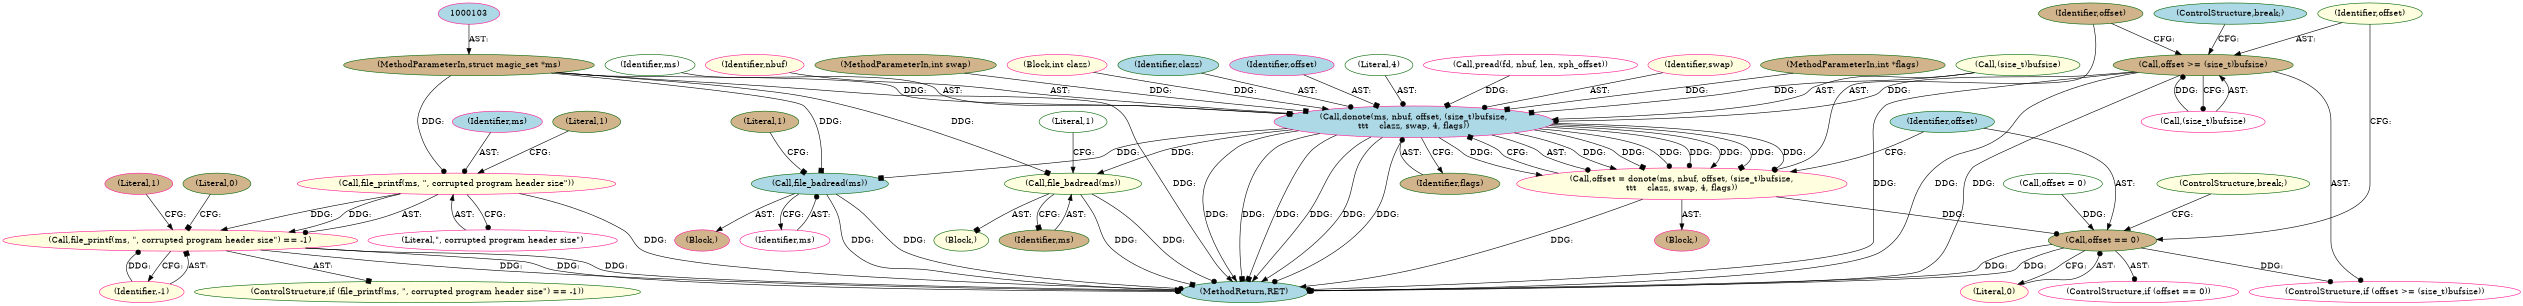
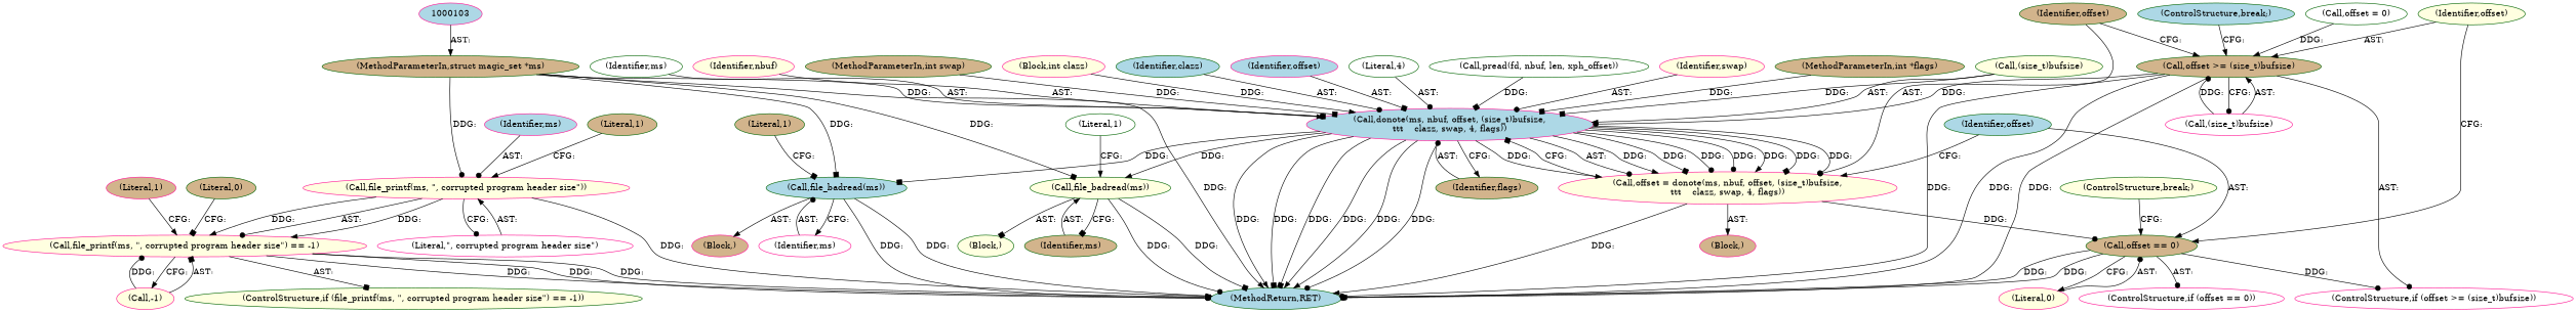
  digraph {
    node [color=darkgreen fillcolor=tan style=filled]
    edge [arrowhead=normal]
    n1 [label="(MethodParameterIn,struct magic_set *ms)"]
    n2 [color=deeppink fillcolor=lightyellow label="(Call,file_printf(ms, \", corrupted program header size\"))"]
    n3 [fillcolor=lightblue label="(Call,file_badread(ms))"]
    n4 [fillcolor=lightyellow label="(Call,file_badread(ms))"]
    n5 [color=deeppink fillcolor=lightblue label="(Call,donote(ms, nbuf, offset, (size_t)bufsize,\n\t\t\t    clazz, swap, 4, flags))"]
    n6 [fillcolor=lightblue label="(MethodReturn,RET)"]
    n7 [color=deeppink fillcolor=lightyellow label="(Call,file_printf(ms, \", corrupted program header size\") == -1)"]
    n8 [color=deeppink fillcolor=white label="(Literal,\", corrupted program header size\")"]
    n9 [color=deeppink label="(Block,)"]
    n10 [color=deeppink fillcolor=white label="(Identifier,ms)"]
    n11 [label="(Identifier,ms)"]
    n12 [fillcolor=lightyellow label="(Block,)"]
    n13 [color=deeppink fillcolor=lightyellow label="(Call,offset = donote(ms, nbuf, offset, (size_t)bufsize,\n\t\t\t    clazz, swap, 4, flags))"]
    n14 [label="(Identifier,flags)"]
    1000103 [color=deeppink fillcolor=lightblue]
-   n16 [color=deeppink fillcolor=lightyellow label="(Identifier,-1)"]
+   n16 [color=deeppink fillcolor=lightyellow label="(Call,-1)"]
    n17 [fillcolor=lightyellow label="(ControlStructure,if (file_printf(ms, \", corrupted program header size\") == -1))"]
    n18 [label="(Call,offset == 0)"]
    n19 [color=deeppink label="(Block,)"]
    n20 [color=deeppink fillcolor=white label="(ControlStructure,if (offset == 0))"]
    n21 [color=deeppink fillcolor=lightyellow label="(Literal,0)"]
    n22 [color=deeppink fillcolor=white label="(ControlStructure,if (offset >= (size_t)bufsize))"]
    n23 [label="(Call,offset >= (size_t)bufsize)"]
    n24 [color=deeppink fillcolor=white label="(Call,(size_t)bufsize)"]
    n25 [fillcolor=lightblue label="(ControlStructure,break;)"]
    n26 [fillcolor=white label="(Identifier,ms)"]
    n27 [color=deeppink fillcolor=lightyellow label="(Identifier,nbuf)"]
    n28 [fillcolor=lightyellow label="(ControlStructure,break;)"]
    n29 [fillcolor=white label="(Literal,1)"]
    n30 [label="(Identifier,offset)"]
    n31 [label="(MethodParameterIn,int swap)"]
    n32 [fillcolor=white label="(Call,offset = 0)"]
    n33 [color=deeppink fillcolor=lightyellow label="(Block,int clazz)"]
    n34 [fillcolor=lightblue label="(Identifier,clazz)"]
    n35 [fillcolor=lightblue label="(Identifier,offset)"]
    n36 [label="(Literal,1)"]
    n37 [fillcolor=lightyellow label="(Identifier,offset)"]
    n38 [color=deeppink label="(Literal,1)"]
    n39 [color=deeppink fillcolor=lightblue label="(Identifier,offset)"]
    n40 [fillcolor=white label="(Literal,4)"]
    n41 [color=deeppink fillcolor=lightblue label="(Identifier,ms)"]
    n42 [label="(Literal,0)"]
-   n43 [color=deeppink fillcolor=white label="(Call,pread(fd, nbuf, len, xph_offset))"]
+   n43 [fillcolor=white label="(Call,pread(fd, nbuf, len, xph_offset))"]
    n44 [color=deeppink fillcolor=lightyellow label="(Identifier,swap)"]
    n45 [label="(Literal,1)"]
    n46 [label="(MethodParameterIn,int *flags)"]
    n47 [fillcolor=lightyellow label="(Call,(size_t)bufsize)"]
    n1 -> n2 [arrowhead=dot label="DDG: "]
    n1 -> n3 [arrowhead=box label="DDG: "]
    n1 -> n4 [arrowhead=box label="DDG: "]
    n1 -> n5 [arrowhead=box label="DDG: "]
    n1 -> n6 [label="DDG: "]
    n2 -> n6 [label="DDG: "]
    n2 -> n7 [arrowhead=dot label="AST: "]
    n2 -> n7 [label="DDG: "]
    n2 -> n7 [label="DDG: "]
    n2 -> n8 [arrowhead=dot label="CFG: "]
    n3 -> n6 [arrowhead=dot label="DDG: "]
    n3 -> n6 [label="DDG: "]
    n3 -> n9 [label="AST: "]
    n3 -> n10 [label="CFG: "]
    n4 -> n6 [arrowhead=dot label="DDG: "]
    n4 -> n6 [arrowhead=box label="DDG: "]
    n4 -> n11 [arrowhead=box label="CFG: "]
    n4 -> n12 [arrowhead=box label="AST: "]
    n5 -> n3 [arrowhead=box label="DDG: "]
    n5 -> n4 [label="DDG: "]
    n5 -> n6 [label="DDG: "]
    n5 -> n6 [arrowhead=box label="DDG: "]
    n5 -> n6 [arrowhead=box label="DDG: "]
    n5 -> n6 [label="DDG: "]
    n5 -> n6 [label="DDG: "]
    n5 -> n6 [arrowhead=dot label="DDG: "]
    n5 -> n13 [arrowhead=dot label="AST: "]
    n5 -> n13 [label="DDG: "]
    n5 -> n13 [arrowhead=box label="DDG: "]
    n5 -> n13 [arrowhead=dot label="DDG: "]
    n5 -> n13 [arrowhead=dot label="DDG: "]
    n5 -> n13 [label="DDG: "]
    n5 -> n13 [arrowhead=box label="DDG: "]
    n5 -> n13 [arrowhead=dot label="DDG: "]
    n5 -> n13 [label="DDG: "]
    n5 -> n14 [label="CFG: "]
    n7 -> n6 [arrowhead=dot label="DDG: "]
    n7 -> n6 [arrowhead=dot label="DDG: "]
    n7 -> n6 [arrowhead=box label="DDG: "]
    n7 -> n16 [label="CFG: "]
    n7 -> n17 [arrowhead=box label="AST: "]
    n8 -> n2 [label="AST: "]
    n10 -> n3 [arrowhead=dot label="AST: "]
    n11 -> n4 [label="AST: "]
    n13 -> n5 [arrowhead=box label="CFG: "]
    n13 -> n6 [label="DDG: "]
    n13 -> n18 [arrowhead=dot label="DDG: "]
    n13 -> n19 [label="AST: "]
    n14 -> n5 [arrowhead=dot label="AST: "]
    1000103 -> n1 [label="AST: "]
    n16 -> n7 [arrowhead=box label="AST: "]
    n16 -> n7 [arrowhead=dot label="DDG: "]
    n18 -> n6 [arrowhead=dot label="DDG: "]
    n18 -> n6 [label="DDG: "]
    n18 -> n20 [arrowhead=dot label="AST: "]
    n18 -> n21 [label="CFG: "]
    n18 -> n22 [arrowhead=dot label="DDG: "]
    n21 -> n18 [arrowhead=dot label="AST: "]
    n23 -> n5 [arrowhead=dot label="DDG: "]
    n23 -> n6 [arrowhead=box label="DDG: "]
    n23 -> n6 [arrowhead=dot label="DDG: "]
    n23 -> n6 [arrowhead=dot label="DDG: "]
    n23 -> n22 [arrowhead=dot label="AST: "]
    n23 -> n24 [arrowhead=dot label="CFG: "]
    n24 -> n23 [label="AST: "]
    n24 -> n23 [arrowhead=dot label="DDG: "]
    n25 -> n23 [label="CFG: "]
    n26 -> n5 [arrowhead=dot label="AST: "]
    n27 -> n5 [label="AST: "]
    n28 -> n18 [label="CFG: "]
    n29 -> n4 [label="CFG: "]
    n30 -> n13 [arrowhead=dot label="AST: "]
    n30 -> n23 [label="CFG: "]
    n31 -> n5 [arrowhead=box label="DDG: "]
-   n32 -> n18 [label="DDG: "]
+   n32 -> n23 [label="DDG: "]
    n33 -> n5 [label="DDG: "]
    n34 -> n5 [arrowhead=dot label="AST: "]
    n35 -> n13 [label="CFG: "]
    n35 -> n18 [label="AST: "]
    n36 -> n3 [arrowhead=box label="CFG: "]
    n37 -> n18 [label="CFG: "]
    n37 -> n23 [label="AST: "]
    n38 -> n7 [label="CFG: "]
    n39 -> n5 [arrowhead=box label="AST: "]
    n40 -> n5 [arrowhead=dot label="AST: "]
    n41 -> n2 [arrowhead=dot label="AST: "]
    n42 -> n7 [arrowhead=box label="CFG: "]
    n43 -> n5 [arrowhead=box label="DDG: "]
    n44 -> n5 [arrowhead=dot label="AST: "]
    n45 -> n2 [label="CFG: "]
    n46 -> n5 [arrowhead=box label="DDG: "]
    n47 -> n5 [label="AST: "]
    n47 -> n5 [arrowhead=box label="DDG: "]
  }
